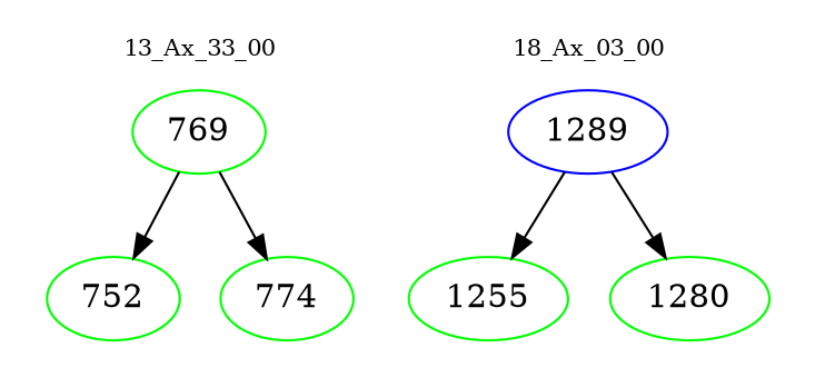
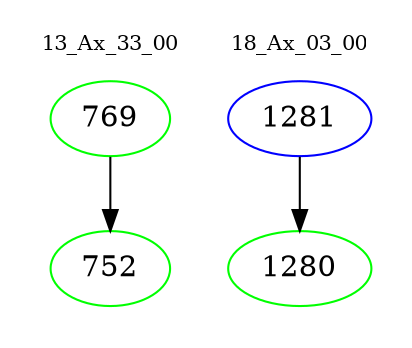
  digraph {
    node [color=green]
    edge [color=black]
    n1 [label=769]
    n2 [label=752]
-   n3 [label=774]
-   n4 [color=blue label=1289]
-   n5 [label=1255]
+   n4 [color=blue label=1281]
    n6 [label=1280]
    subgraph cluster_1 {
      color=white
      fontsize=10
      label="13_Ax_33_00"
      n1
      n2
-     n3
    }
    subgraph cluster_2 {
      color=white
      fontsize=10
      label="18_Ax_03_00"
      n4
-     n5
      n6
    }
    n1 -> n2
-   n1 -> n3
-   n4 -> n5
    n4 -> n6
  }
